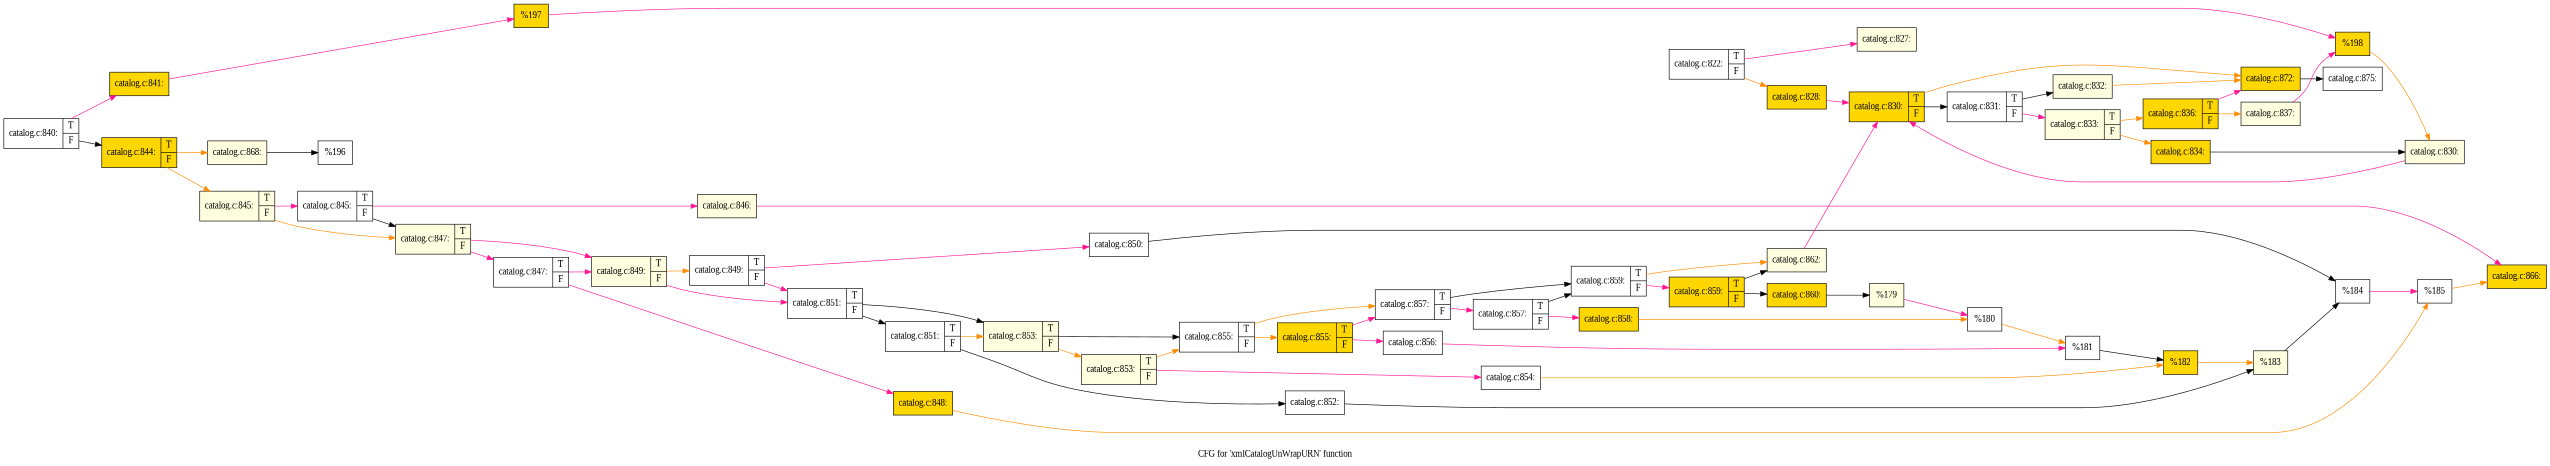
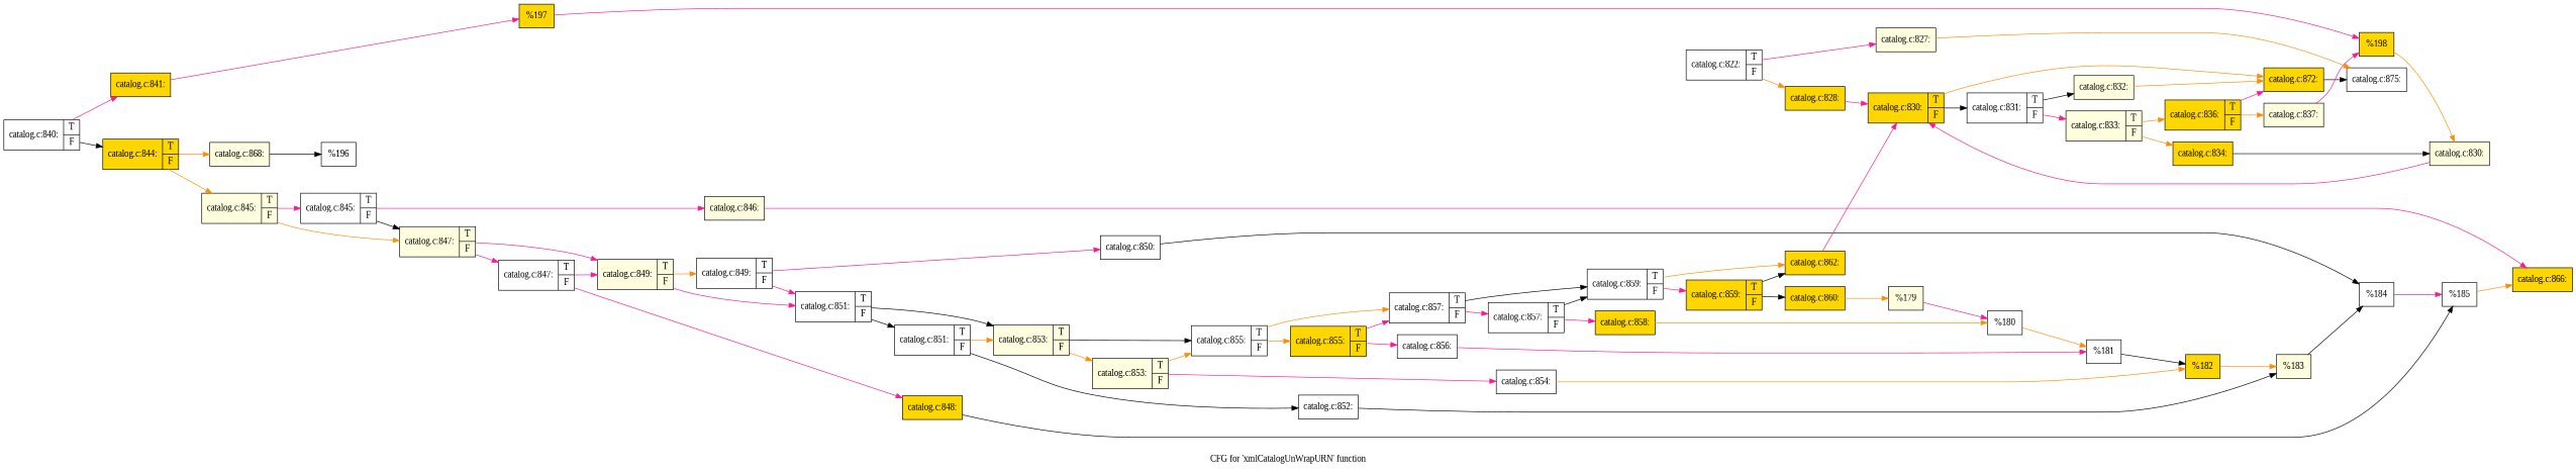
  digraph {
    fontname="Liberation Serif"
    label="CFG for 'xmlCatalogUnWrapURN' function"
    rankdir=LR
    node [fillcolor=white fontname="Liberation Serif" shape=record style=filled]
    edge [color=deeppink fontname="Liberation Serif"]
    n1 [label="{catalog.c:822:|{<s0>T|<s1>F}}"]
    n2 [fillcolor=lightyellow label="{catalog.c:827:}"]
    n3 [fillcolor=gold label="{catalog.c:828:}"]
    n4 [label="{catalog.c:875:}"]
    n5 [fillcolor=gold label="{catalog.c:830:|{<s0>T|<s1>F}}"]
    n6 [label="{catalog.c:831:|{<s0>T|<s1>F}}"]
    n7 [fillcolor=gold label="{catalog.c:872:}"]
    n8 [fillcolor=lightyellow label="{catalog.c:832:}"]
    n9 [fillcolor=lightyellow label="{catalog.c:833:|{<s0>T|<s1>F}}"]
    n10 [fillcolor=gold label="{catalog.c:834:}"]
    n11 [fillcolor=gold label="{catalog.c:836:|{<s0>T|<s1>F}}"]
    n12 [fillcolor=lightyellow label="{catalog.c:830:}"]
    n13 [fillcolor=lightyellow label="{catalog.c:837:}"]
    n14 [fillcolor=gold label="{%198}"]
    n15 [label="{catalog.c:840:|{<s0>T|<s1>F}}"]
    n16 [fillcolor=gold label="{catalog.c:841:}"]
    n17 [fillcolor=gold label="{catalog.c:844:|{<s0>T|<s1>F}}"]
    n18 [fillcolor=gold label="{%197}"]
    n19 [fillcolor=lightyellow label="{catalog.c:845:|{<s0>T|<s1>F}}"]
    n20 [fillcolor=lightyellow label="{catalog.c:868:}"]
    n21 [label="{catalog.c:845:|{<s0>T|<s1>F}}"]
    n22 [fillcolor=lightyellow label="{catalog.c:847:|{<s0>T|<s1>F}}"]
    n23 [label="{%196}"]
    n24 [fillcolor=lightyellow label="{catalog.c:846:}"]
    n25 [label="{catalog.c:847:|{<s0>T|<s1>F}}"]
    n26 [fillcolor=lightyellow label="{catalog.c:849:|{<s0>T|<s1>F}}"]
    n27 [fillcolor=gold label="{catalog.c:866:}"]
    n28 [fillcolor=gold label="{catalog.c:848:}"]
    n29 [label="{catalog.c:849:|{<s0>T|<s1>F}}"]
    n30 [label="{catalog.c:851:|{<s0>T|<s1>F}}"]
    n31 [label="{%185}"]
    n32 [label="{catalog.c:850:}"]
    n33 [label="{catalog.c:851:|{<s0>T|<s1>F}}"]
    n34 [fillcolor=lightyellow label="{catalog.c:853:|{<s0>T|<s1>F}}"]
    n35 [label="{%184}"]
    n36 [label="{catalog.c:852:}"]
    n37 [fillcolor=lightyellow label="{catalog.c:853:|{<s0>T|<s1>F}}"]
    n38 [label="{catalog.c:855:|{<s0>T|<s1>F}}"]
    n39 [fillcolor=lightyellow label="{%183}"]
    n40 [label="{catalog.c:854:}"]
    n41 [fillcolor=gold label="{catalog.c:855:|{<s0>T|<s1>F}}"]
    n42 [label="{catalog.c:857:|{<s0>T|<s1>F}}"]
    n43 [fillcolor=gold label="{%182}"]
    n44 [label="{catalog.c:856:}"]
    n45 [label="{catalog.c:857:|{<s0>T|<s1>F}}"]
    n46 [label="{catalog.c:859:|{<s0>T|<s1>F}}"]
    n47 [label="{%181}"]
    n48 [fillcolor=gold label="{catalog.c:858:}"]
    n49 [fillcolor=gold label="{catalog.c:859:|{<s0>T|<s1>F}}"]
-   n50 [fillcolor=lightyellow label="{catalog.c:862:}"]
+   n50 [fillcolor=gold label="{catalog.c:862:}"]
    n51 [label="{%180}"]
    n52 [fillcolor=gold label="{catalog.c:860:}"]
    n53 [fillcolor=lightyellow label="{%179}"]
    n1 -> n2
    n1 -> n3 [color=darkorange]
+   n2 -> n4 [color=darkorange]
    n3 -> n5
    n5 -> n6 [color=black]
    n5 -> n7 [color=darkorange]
    n6 -> n8 [color=black]
    n6 -> n9
    n7 -> n4 [color=black]
    n8 -> n7 [color=darkorange]
    n9 -> n10 [color=darkorange]
    n9 -> n11 [color=darkorange]
    n10 -> n12 [color=black]
    n11 -> n7
    n11 -> n13 [color=darkorange]
    n12 -> n5
    n13 -> n14
    n14 -> n12 [color=darkorange]
    n15 -> n16
    n15 -> n17 [color=black]
    n16 -> n18
    n17 -> n19 [color=darkorange]
    n17 -> n20 [color=darkorange]
    n18 -> n14
    n19 -> n21
    n19 -> n22 [color=darkorange]
    n20 -> n23 [color=black]
    n21 -> n22 [color=black]
    n21 -> n24
    n22 -> n25
    n22 -> n26
    n24 -> n27
    n25 -> n26
    n25 -> n28
    n26 -> n29 [color=darkorange]
    n26 -> n30
-   n28 -> n31 [color=darkorange]
+   n28 -> n31 [color=black]
    n29 -> n30
    n29 -> n32
    n30 -> n33 [color=black]
    n30 -> n34 [color=black]
    n31 -> n27 [color=darkorange]
    n32 -> n35 [color=black]
    n33 -> n34 [color=darkorange]
    n33 -> n36 [color=black]
    n34 -> n37 [color=darkorange]
    n34 -> n38 [color=black]
    n35 -> n31
    n36 -> n39 [color=black]
    n37 -> n38 [color=darkorange]
    n37 -> n40
    n38 -> n41 [color=darkorange]
    n38 -> n42 [color=darkorange]
    n39 -> n35 [color=black]
    n40 -> n43 [color=darkorange]
    n41 -> n42
    n41 -> n44
    n42 -> n45
    n42 -> n46 [color=black]
    n43 -> n39 [color=darkorange]
    n44 -> n47
    n45 -> n46 [color=black]
    n45 -> n48
    n46 -> n49
    n46 -> n50 [color=darkorange]
    n47 -> n43 [color=black]
    n48 -> n51 [color=darkorange]
    n49 -> n50 [color=black]
    n49 -> n52 [color=black]
    n50 -> n5
    n51 -> n47 [color=darkorange]
-   n52 -> n53 [color=black]
+   n52 -> n53 [color=darkorange]
    n53 -> n51
  }
